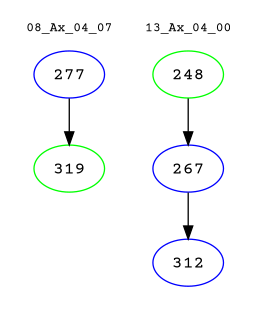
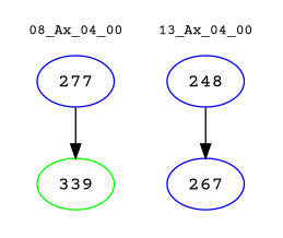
  digraph {
    fontname="Courier Prime"
    node [color=blue fontname="Courier Prime"]
    edge [color=black fontname="Courier Prime"]
    n1 [label=277]
-   n2 [color=green label=319]
+   n2 [color=green label=339]
    n3 [label=267]
-   n4 [color=green label=248]
-   n5 [label=312]
+   n4 [label=248]
    subgraph cluster_1 {
      color=white
      fontsize=10
-     label="08_Ax_04_07"
+     label="08_Ax_04_00"
      n1
      n2
    }
    subgraph cluster_2 {
      color=white
      fontsize=10
      label="13_Ax_04_00"
      n3
      n4
-     n5
    }
    n1 -> n2
-   n3 -> n5
    n4 -> n3
  }
